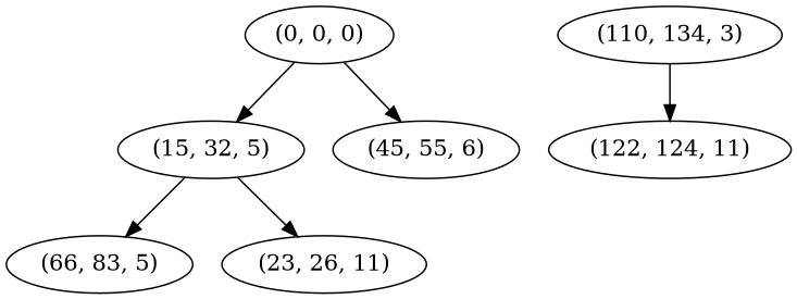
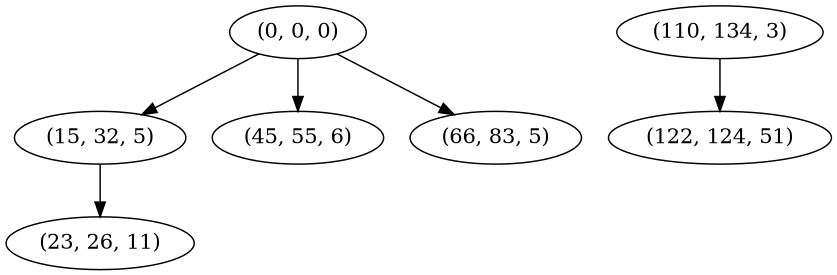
  digraph {
    "(0, 0, 0)"
    "(15, 32, 5)"
    "(45, 55, 6)"
    n4 [label="(66, 83, 5)"]
    "(23, 26, 11)"
    "(110, 134, 3)"
-   "(122, 124, 11)"
+   "(122, 124, 11)" [label="(122, 124, 51)"]
    "(0, 0, 0)" -> "(15, 32, 5)"
    "(0, 0, 0)" -> "(45, 55, 6)"
-   "(15, 32, 5)" -> n4
+   "(0, 0, 0)" -> n4
    "(15, 32, 5)" -> "(23, 26, 11)"
    "(110, 134, 3)" -> "(122, 124, 11)"
  }
